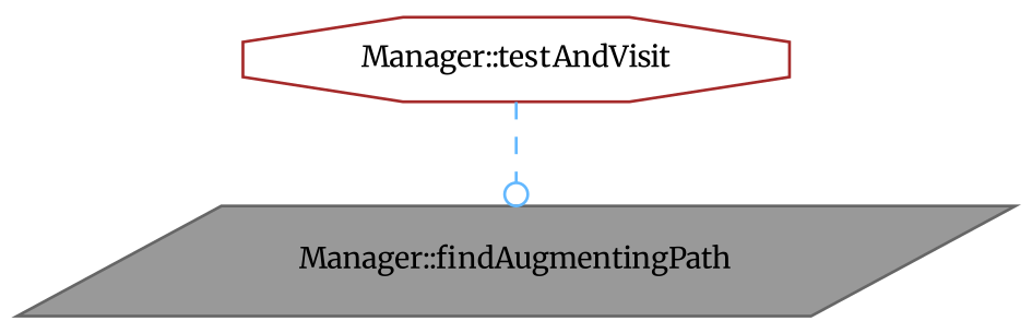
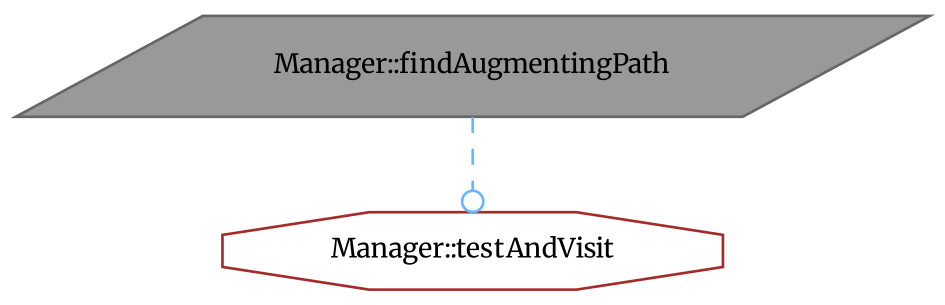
  digraph {
    rankdir=TB
    fontname=Merriweather
    node [fontname=Merriweather fontsize=10 style=filled]
    n1 [color=gray40 fillcolor=grey60 fontcolor=black height=0.2 label="Manager::findAugmentingPath" shape=parallelogram width=0.4]
    n2 [color=brown fillcolor=white height=0.2 label="Manager::testAndVisit" shape=octagon width=0.4]
-   n2 -> n1 [color=steelblue1 fontname=Merriweather fontsize=10 labelfontname=Helvetica labelfontsize=10 style=dashed arrowhead=odot]
+   n1 -> n2 [color=steelblue1 fontname=Merriweather fontsize=10 labelfontname=Helvetica labelfontsize=10 style=dashed arrowhead=odot]
  }
